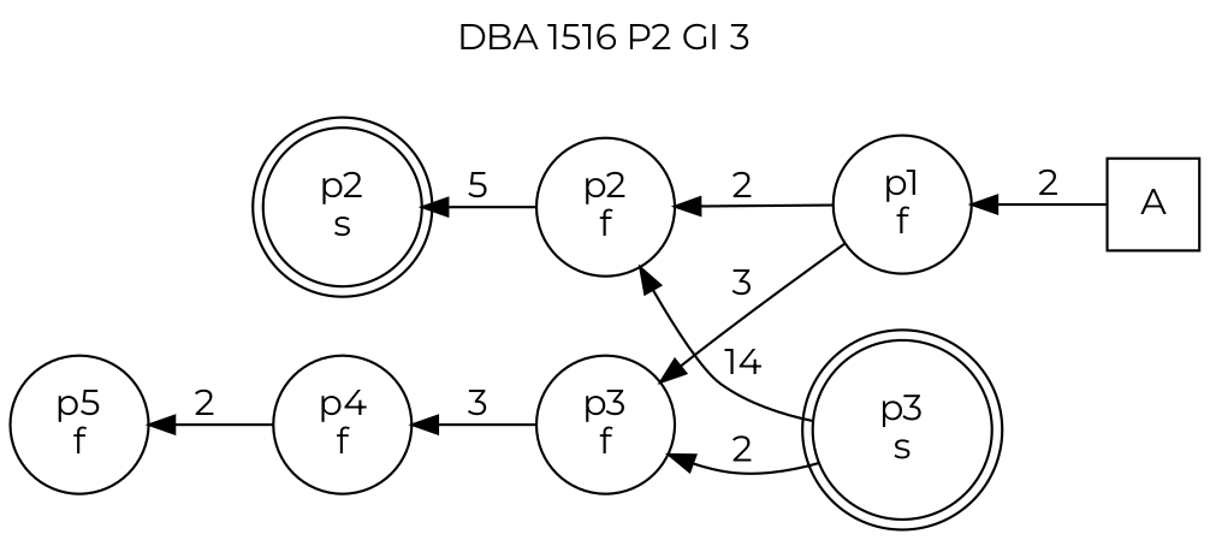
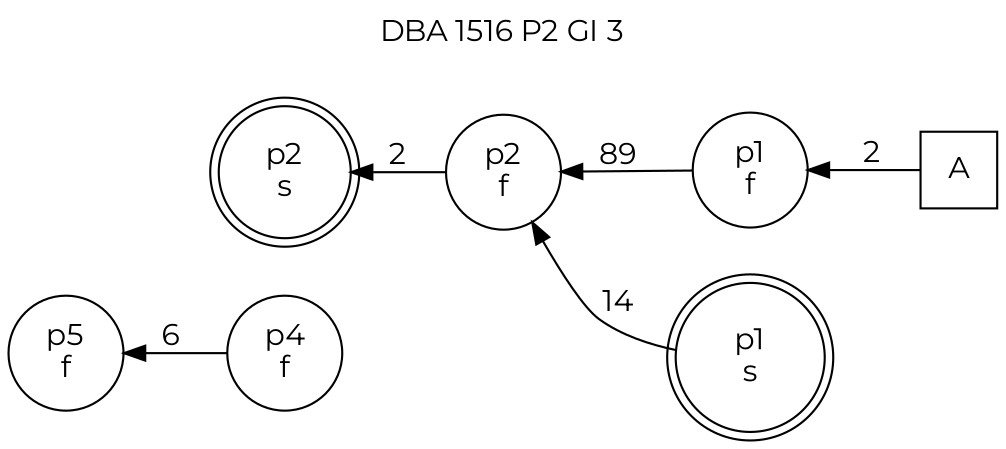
  digraph {
    fontname=Montserrat
    label=" DBA 1516 P2 GI 3 "
    labelloc=tl
    rankdir=RL
    node [fontname=Montserrat shape=circle]
    edge [fontname=Montserrat]
    n1 [label=A shape=square]
    n2 [label="p1\nf"]
    n3 [label="p2\nf"]
-   n4 [label="p3\nf"]
    n5 [label="p2\ns" shape=doublecircle]
-   n6 [label="p3\ns" shape=doublecircle]
+   n6 [label="p1\ns" shape=doublecircle]
    n7 [label="p4\nf"]
    n8 [label="p5\nf"]
    n1 -> n2 [label=2]
-   n2 -> n3 [label=2]
-   n2 -> n4 [label=3]
-   n3 -> n5 [label=5]
-   n4 -> n7 [label=3]
+   n2 -> n3 [label=89]
+   n3 -> n5 [label=2]
    n6 -> n3 [label=14]
-   n6 -> n4 [label=2]
-   n7 -> n8 [label=2]
+   n7 -> n8 [label=6]
  }
